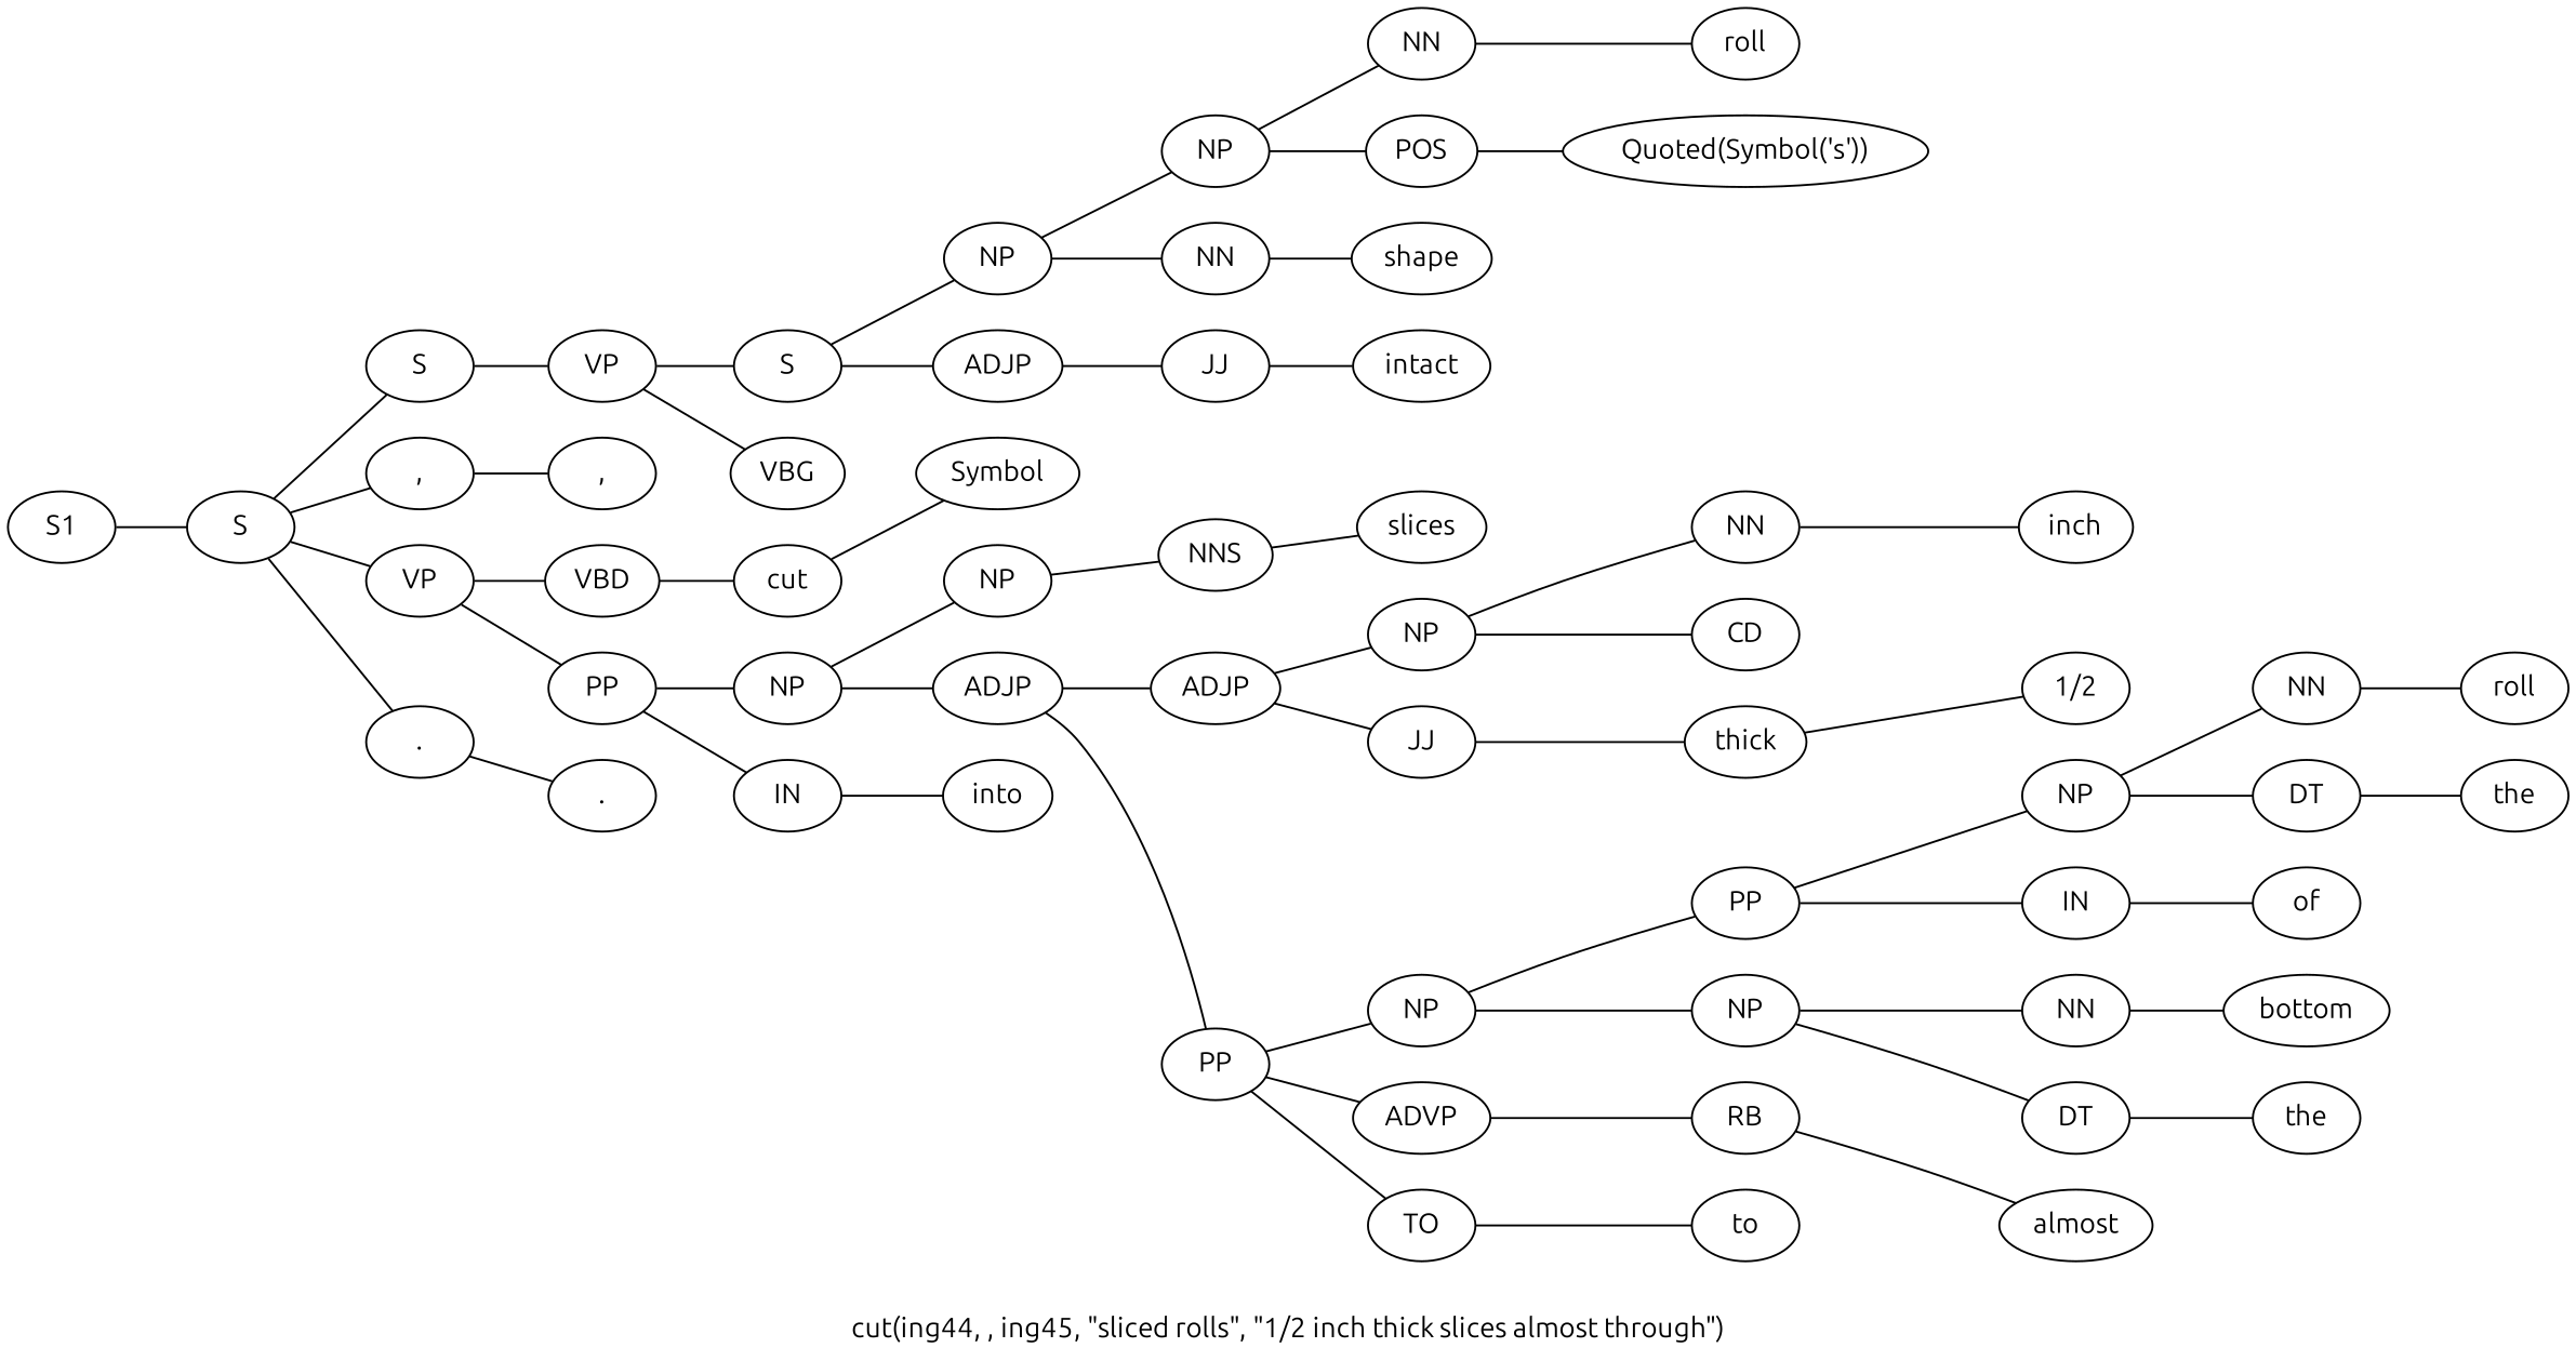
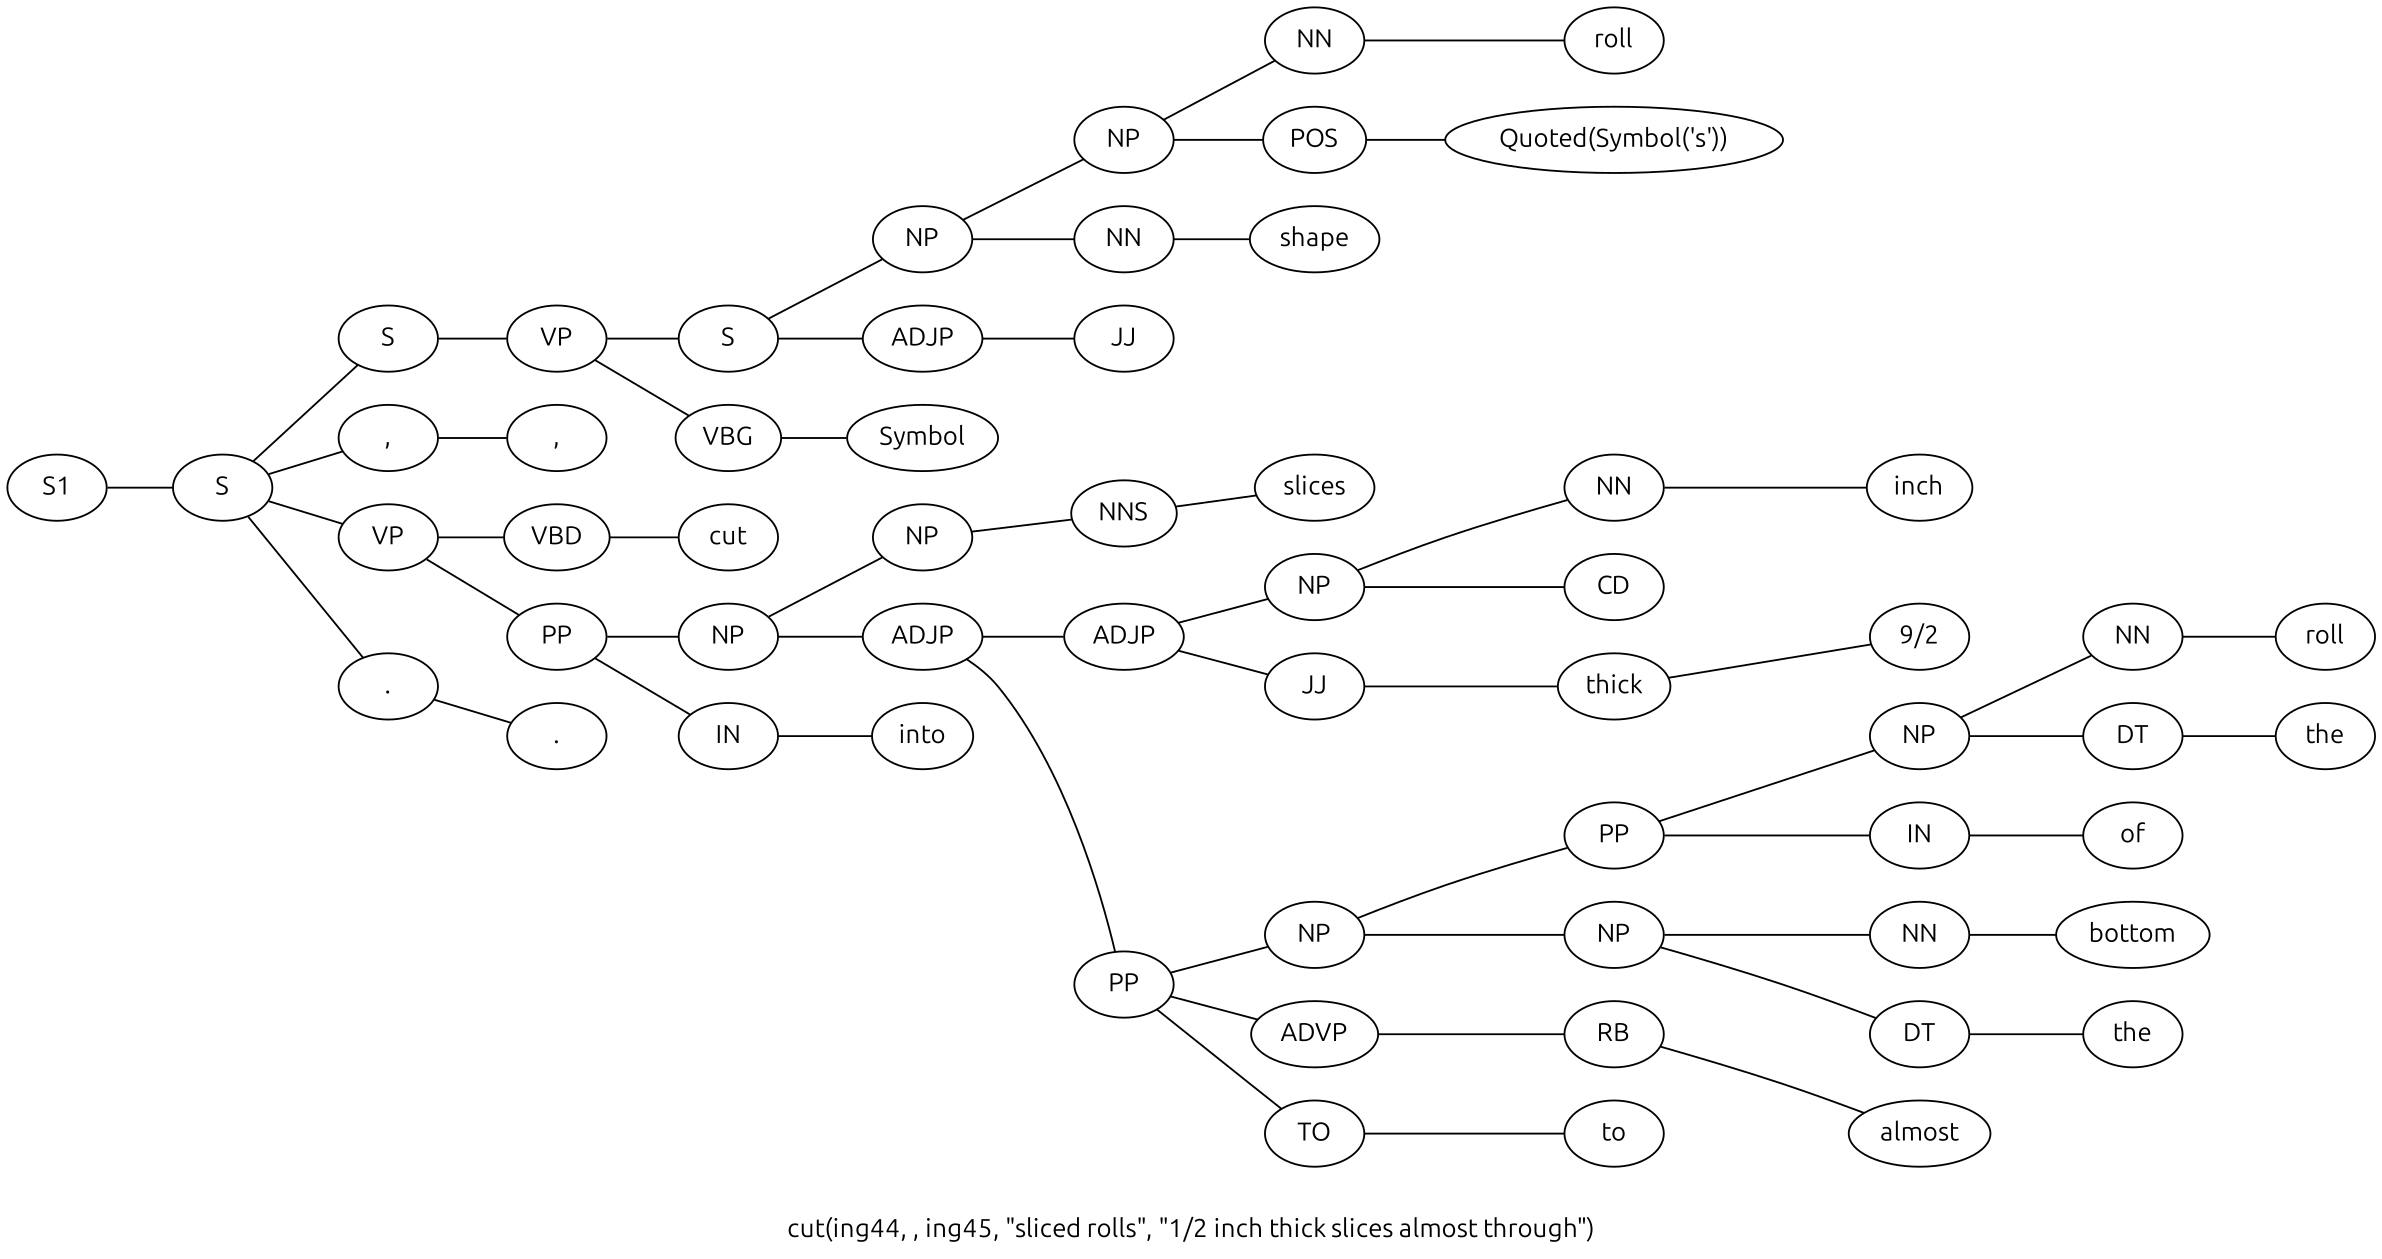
  graph {
    fontname=Ubuntu
    label="cut(ing44, , ing45, \"sliced rolls\", \"1/2 inch thick slices almost through\")"
    rankdir=LR
    node [fontname=Ubuntu]
    edge [fontname=Ubuntu]
    n1 [label=S1]
    n2 [label=S]
    n3 [label=S]
    n4 [label=","]
    n5 [label=VP]
    n6 [label="."]
    n7 [label=VP]
    n8 [label=","]
    n9 [label=VBD]
    n10 [label=PP]
    n11 [label="."]
    n12 [label=VBG]
    n13 [label=S]
    n14 [label=Symbol]
    n15 [label=NP]
    n16 [label=ADJP]
    n17 [label=NP]
    n18 [label=NN]
    n19 [label=JJ]
    n20 [label=NN]
    n21 [label=POS]
    n22 [label=shape]
    n23 [label=roll]
    n24 [label="Quoted(Symbol('s'))"]
-   n25 [label=intact]
    n26 [label=cut]
    n27 [label=IN]
    n28 [label=NP]
    n29 [label=into]
    n30 [label=NP]
    n31 [label=ADJP]
    n32 [label=NNS]
    n33 [label=ADJP]
    n34 [label=PP]
    n35 [label=slices]
    n36 [label=NP]
    n37 [label=JJ]
    n38 [label=ADVP]
    n39 [label=TO]
    n40 [label=NP]
    n41 [label=CD]
    n42 [label=NN]
    n43 [label=thick]
    n44 [label=inch]
-   n45 [label="1/2"]
+   n45 [label="9/2"]
    n46 [label=RB]
    n47 [label=to]
    n48 [label=NP]
    n49 [label=PP]
    n50 [label=almost]
    n51 [label=DT]
    n52 [label=NN]
    n53 [label=IN]
    n54 [label=NP]
    n55 [label=the]
    n56 [label=bottom]
    n57 [label=of]
    n58 [label=DT]
    n59 [label=NN]
    n60 [label=the]
    n61 [label=roll]
    n1 -- n2
    n2 -- n3
    n2 -- n4
    n2 -- n5
    n2 -- n6
    n3 -- n7
    n4 -- n8
    n5 -- n9
    n5 -- n10
    n6 -- n11
    n7 -- n12
    n7 -- n13
    n9 -- n26
    n10 -- n27
    n10 -- n28
-   n26 -- n14
+   n12 -- n14
    n13 -- n15
    n13 -- n16
    n15 -- n17
    n15 -- n18
    n16 -- n19
    n17 -- n20
    n17 -- n21
    n18 -- n22
-   n19 -- n25
    n20 -- n23
    n21 -- n24
    n27 -- n29
    n28 -- n30
    n28 -- n31
    n30 -- n32
    n31 -- n33
    n31 -- n34
    n32 -- n35
    n33 -- n36
    n33 -- n37
    n34 -- n38
    n34 -- n39
    n34 -- n40
    n36 -- n41
    n36 -- n42
    n37 -- n43
    n38 -- n46
    n39 -- n47
    n40 -- n48
    n40 -- n49
    n42 -- n44
    n43 -- n45
    n46 -- n50
    n48 -- n51
    n48 -- n52
    n49 -- n53
    n49 -- n54
    n51 -- n55
    n52 -- n56
    n53 -- n57
    n54 -- n58
    n54 -- n59
    n58 -- n60
    n59 -- n61
  }
